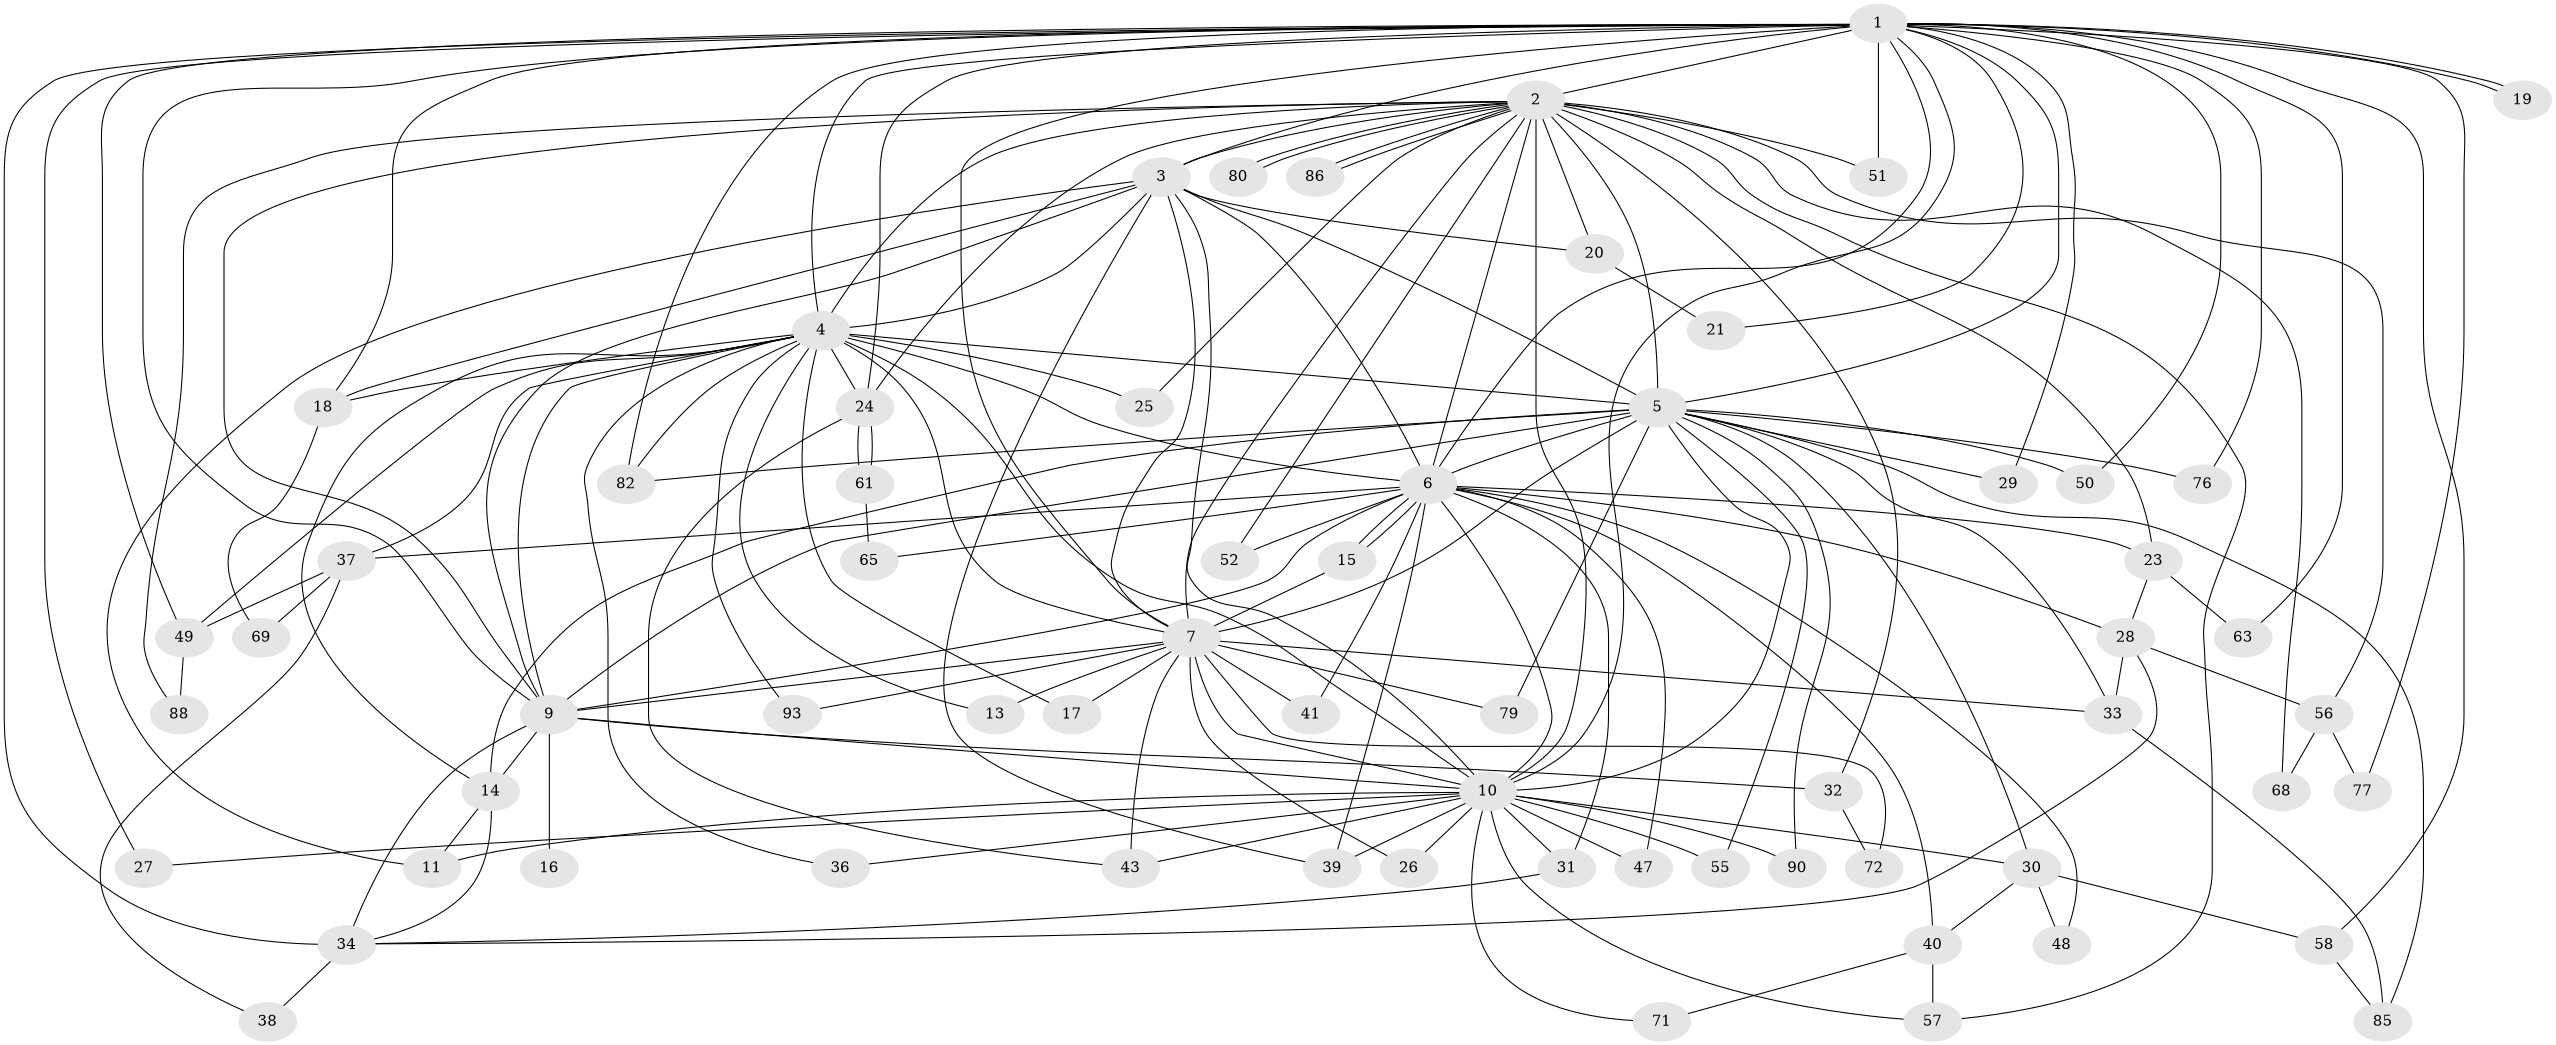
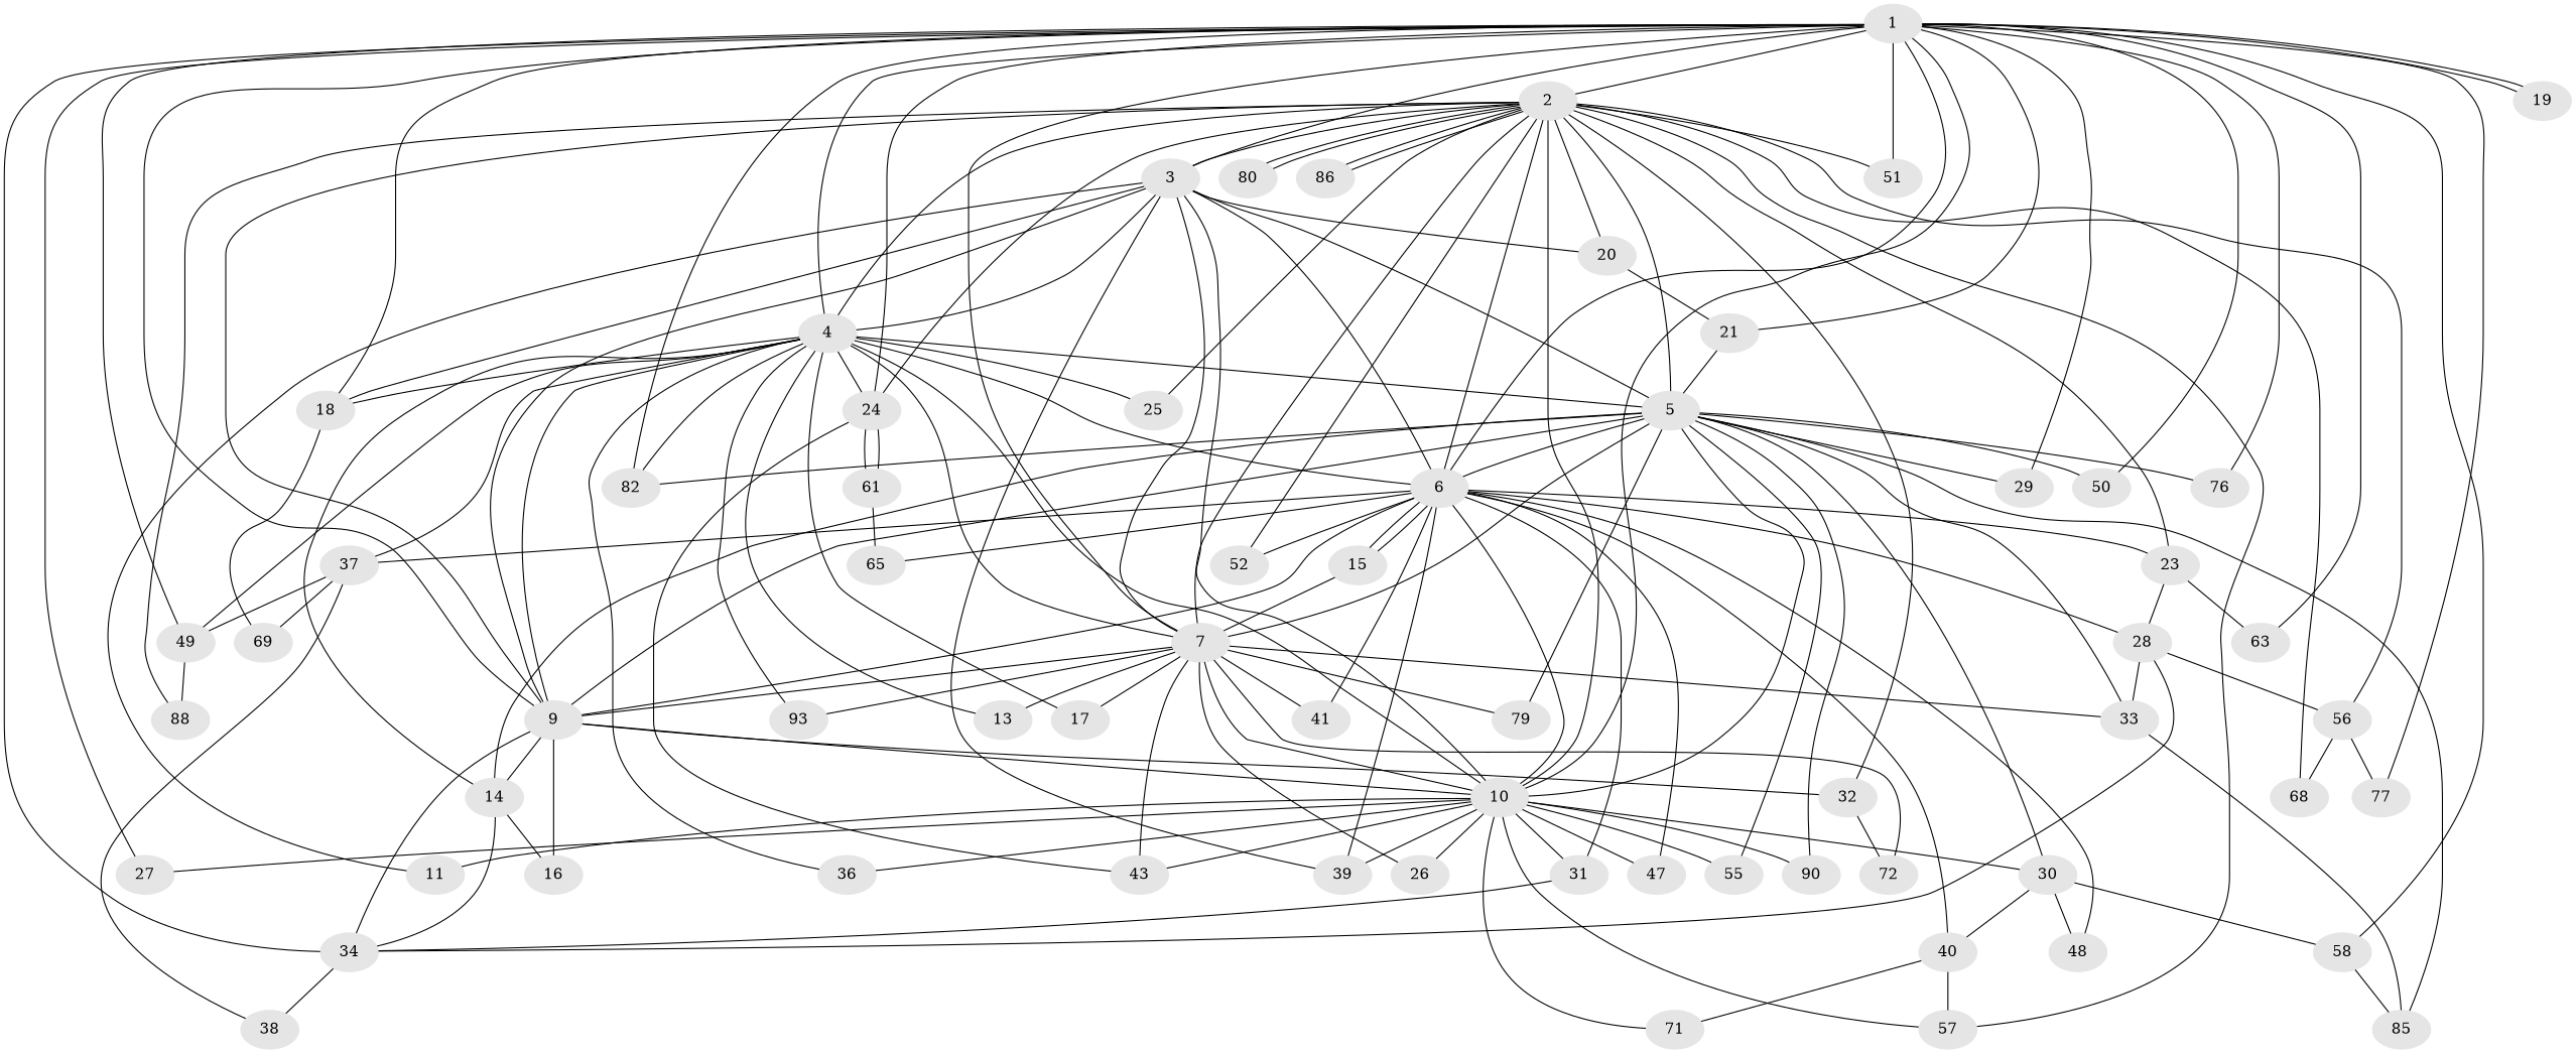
  graph {
    node [color=gray90 style=filled]
    1 [super="+59"]
    2 [super="+54"]
    3 [super="+83"]
    4 [super="+75"]
    5 [super="+8"]
    6 [super="+12"]
    7 [super="+62"]
    9 [super="+46"]
    10 [super="+44"]
    18 [super="+60"]
    19
    21
    n13 [label=82 super="+89"]
    24 [super="+91"]
    27
    29
    34 [super="+53"]
    49 [super="+74"]
    50
    51
    58 [super="+70"]
    63
    76
    77
    20
    23
    25
    32 [super="+35"]
    n29 [label=52]
    56 [super="+67"]
    57
    68
    80
    86
    88
    11
    39 [super="+92"]
    13
    14 [super="+78"]
    17
    36
    37
    93
    30
    33 [super="+66"]
    55
    79
    85 [super="+87"]
    90
    15
    28 [super="+45"]
    31 [super="+52"]
    40 [super="+82"]
    41 [super="+73"]
    47
    48
    65
    26 [super="+81"]
    43 [super="+84"]
    72
    16
    71
    69
    61
    38
    1 -- 2 [weight=3]
    1 -- 3
    1 -- 4
-   1 -- 5 [weight=2]
+   21 -- 5 [weight=2]
    1 -- 6
    1 -- 7
    1 -- 9 [weight=2]
    1 -- 10
    1 -- 18
    1 -- 19
    1 -- 19
    1 -- 21
    1 -- n13
    1 -- 24
    1 -- 27
    1 -- 29
    1 -- 34
    1 -- 49
    1 -- 50
    1 -- 51
    1 -- 58 [weight=2]
    1 -- 63
    1 -- 76
    1 -- 77
    2 -- 3
    2 -- 4
    2 -- 5 [weight=2]
    2 -- 6 [weight=2]
    2 -- 7
    2 -- 9
    2 -- 10 [weight=2]
    2 -- 24
    2 -- 51
    2 -- 20
    2 -- 23
    2 -- 25
    2 -- 32 [weight=2]
    2 -- n29
    2 -- 56
    2 -- 57
    2 -- 68
    2 -- 80
    2 -- 80
    2 -- 86
    2 -- 86
    2 -- 88
    3 -- 4
    3 -- 5 [weight=3]
    3 -- 6
    3 -- 7
    3 -- 9
    3 -- 10
    3 -- 18
    3 -- 20
    3 -- 11
    3 -- 39
    4 -- 5 [weight=3]
    4 -- 6
    4 -- 7
    4 -- 9
    4 -- 10
    4 -- 18
    4 -- n13
    4 -- 24
    4 -- 49
    4 -- 25
    4 -- 13
    4 -- 14
    4 -- 17
    4 -- 36
    4 -- 37
    4 -- 93
    5 -- 6 [weight=2]
    5 -- 7 [weight=2]
    5 -- 9 [weight=2]
    5 -- 10 [weight=2]
    5 -- n13
    5 -- 29
    5 -- 50
    5 -- 76
    5 -- 14
    5 -- 30
    5 -- 33
    5 -- 55
    5 -- 79
    5 -- 85
    5 -- 90
    6 -- 9
    6 -- 10
    6 -- 23
    6 -- n29
    6 -- 39
    6 -- 37
    6 -- 15
    6 -- 15
    6 -- 28
    6 -- 31
    6 -- 40
    6 -- 41
    6 -- 47
    6 -- 48
    6 -- 65
    7 -- 9
    7 -- 10
    7 -- 13
    7 -- 17
    7 -- 93
    7 -- 33
    7 -- 79
    7 -- 41 [weight=2]
    7 -- 26
    7 -- 43
    7 -- 72
    9 -- 10
    9 -- 34
    9 -- 32
    9 -- 14
    9 -- 16
    10 -- 27
    10 -- 57
    10 -- 11
    10 -- 39
    10 -- 36
    10 -- 30
    10 -- 55
    10 -- 90
    10 -- 31
    10 -- 47
    10 -- 26 [weight=2]
    10 -- 43
    10 -- 71
    18 -- 69
    24 -- 43
    24 -- 61
    24 -- 61
    34 -- 38
    49 -- 88
    58 -- 85
    20 -- 21
    23 -- 63
    23 -- 28
    32 -- 72
    56 -- 77
    56 -- 68
    14 -- 34
-   14 -- 11
+   14 -- 16
    37 -- 49
    37 -- 69
    37 -- 38
    30 -- 58
    30 -- 40
    30 -- 48
    33 -- 85
    15 -- 7 [weight=2]
    28 -- 34
    28 -- 56 [weight=2]
    28 -- 33
    31 -- 34
    40 -- 57
    40 -- 71
    61 -- 65
  }
